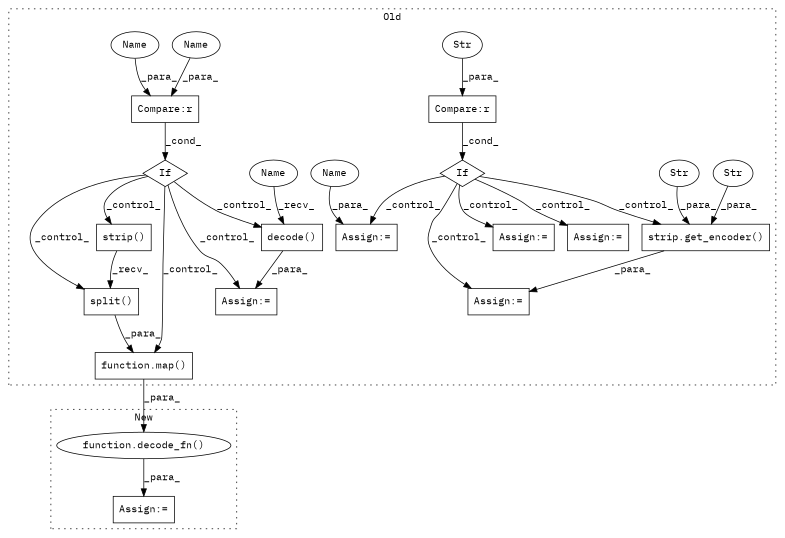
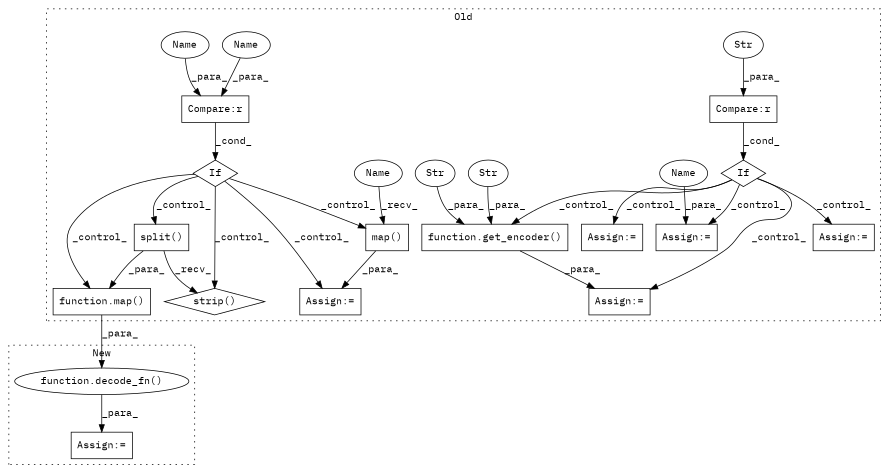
  digraph {
    fontname="IBM Plex Mono"
    node [a=75 fontname="IBM Plex Mono" l=3 s=5698 shape=box]
    edge [fontname="IBM Plex Mono"]
    n1 [a=96 label=If s=3152 shape=diamond]
    n2 [a=40 l=25 label="Compare:r" s=3155]
    n3 [a=66 l=6 label=Str s=3174 shape=ellipse]
-   n4 [l="25,11" label="strip.get_encoder()" s="3263,3361"]
+   n4 [l="25,11" label="function.get_encoder()" s="3263,3361"]
    n5 [a=66 l=28 label=Str s=3333 shape=ellipse]
    n6 [a=66 l=31 label=Str s=3288 shape=ellipse]
    n7 [a=68 label="Assign:=" s=3390]
    n8 [a=68 label="Assign:=" s=3260]
    n9 [a=68 label="Assign:=" s=3466]
    n10 [a=68 label="Assign:=" s=3491]
    n11 [a=40 l=19 label="Compare:r"]
    n12 [a=96 label=If s=5695 shape=diamond]
    n13 [l=24 label="split()" s=5774]
-   n14 [l="15,1" label="decode()" s="5750,5799"]
+   n14 [l="15,1" label="map()" s="5750,5799"]
    n15 [l="4,1" label="function.map()" s="5765,5798"]
    n16 [a=68 label="Assign:=" s=5747]
-   n17 [l=16 label="strip()" s=5774]
+   n17 [l=16 label="strip()" s=5774 shape=diamond]
    n18 [a=87 l=7 label=Name s=5750 shape=ellipse]
    n19 [a=87 l=7 label=Name shape=ellipse]
    n20 [a=87 l=4 label=Name s=3469 shape=ellipse]
    n21 [a=87 l=4 label=Name s=5713 shape=ellipse]
    n22 [l="10,1" label="function.decode_fn()" s="5808,5826" shape=ellipse]
    n23 [a=68 label="Assign:=" s=5805]
    subgraph cluster_1 {
      label=Old
      style=dotted
      n1
      n2
      n3
      n4
      n5
      n6
      n7
      n8
      n9
      n10
      n11
      n12
      n13
      n14
      n15
      n16
      n17
      n18
      n19
      n20
      n21
    }
    subgraph cluster_2 {
      label=New
      style=dotted
      n22
      n23
    }
    n1 -> n4 [label=_control_]
    n1 -> n7 [label=_control_]
    n1 -> n8 [label=_control_]
    n1 -> n9 [label=_control_]
    n1 -> n10 [label=_control_]
    n2 -> n1 [label=_cond_]
    n3 -> n2 [label=_para_]
    n4 -> n8 [label=_para_]
    n5 -> n4 [label=_para_]
    n6 -> n4 [label=_para_]
    n11 -> n12 [label=_cond_]
    n12 -> n13 [label=_control_]
    n12 -> n14 [label=_control_]
    n12 -> n15 [label=_control_]
    n12 -> n16 [label=_control_]
    n12 -> n17 [label=_control_]
    n13 -> n15 [label=_para_]
    n14 -> n16 [label=_para_]
    n15 -> n22 [label=_para_]
-   n17 -> n13 [label=_recv_]
+   n13 -> n17 [label=_recv_]
    n18 -> n14 [label=_recv_]
    n19 -> n11 [label=_para_]
    n20 -> n9 [label=_para_]
    n21 -> n11 [label=_para_]
    n22 -> n23 [label=_para_]
  }
